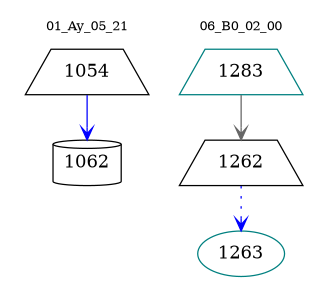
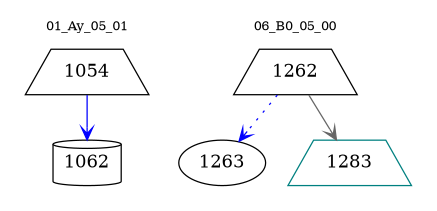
  digraph {
    node [color=black shape=trapezium]
    edge [arrowhead=vee color=blue style=solid]
    n1 [label=1054]
    n2 [label=1062 shape=cylinder]
    n3 [label=1262]
-   n4 [color=teal label=1263 shape=ellipse]
+   n4 [label=1263 shape=ellipse]
    n5 [color=teal label=1283]
    subgraph cluster_1 {
      color=white
      fontsize=10
-     label="01_Ay_05_21"
+     label="01_Ay_05_01"
      n1
      n2
    }
    subgraph cluster_2 {
      color=white
      fontsize=10
-     label="06_B0_02_00"
+     label="06_B0_05_00"
      n3
      n4
      n5
    }
    n1 -> n2
    n3 -> n4 [style=dotted]
-   n5 -> n3 [color=gray40]
+   n3 -> n5 [color=gray40]
  }
